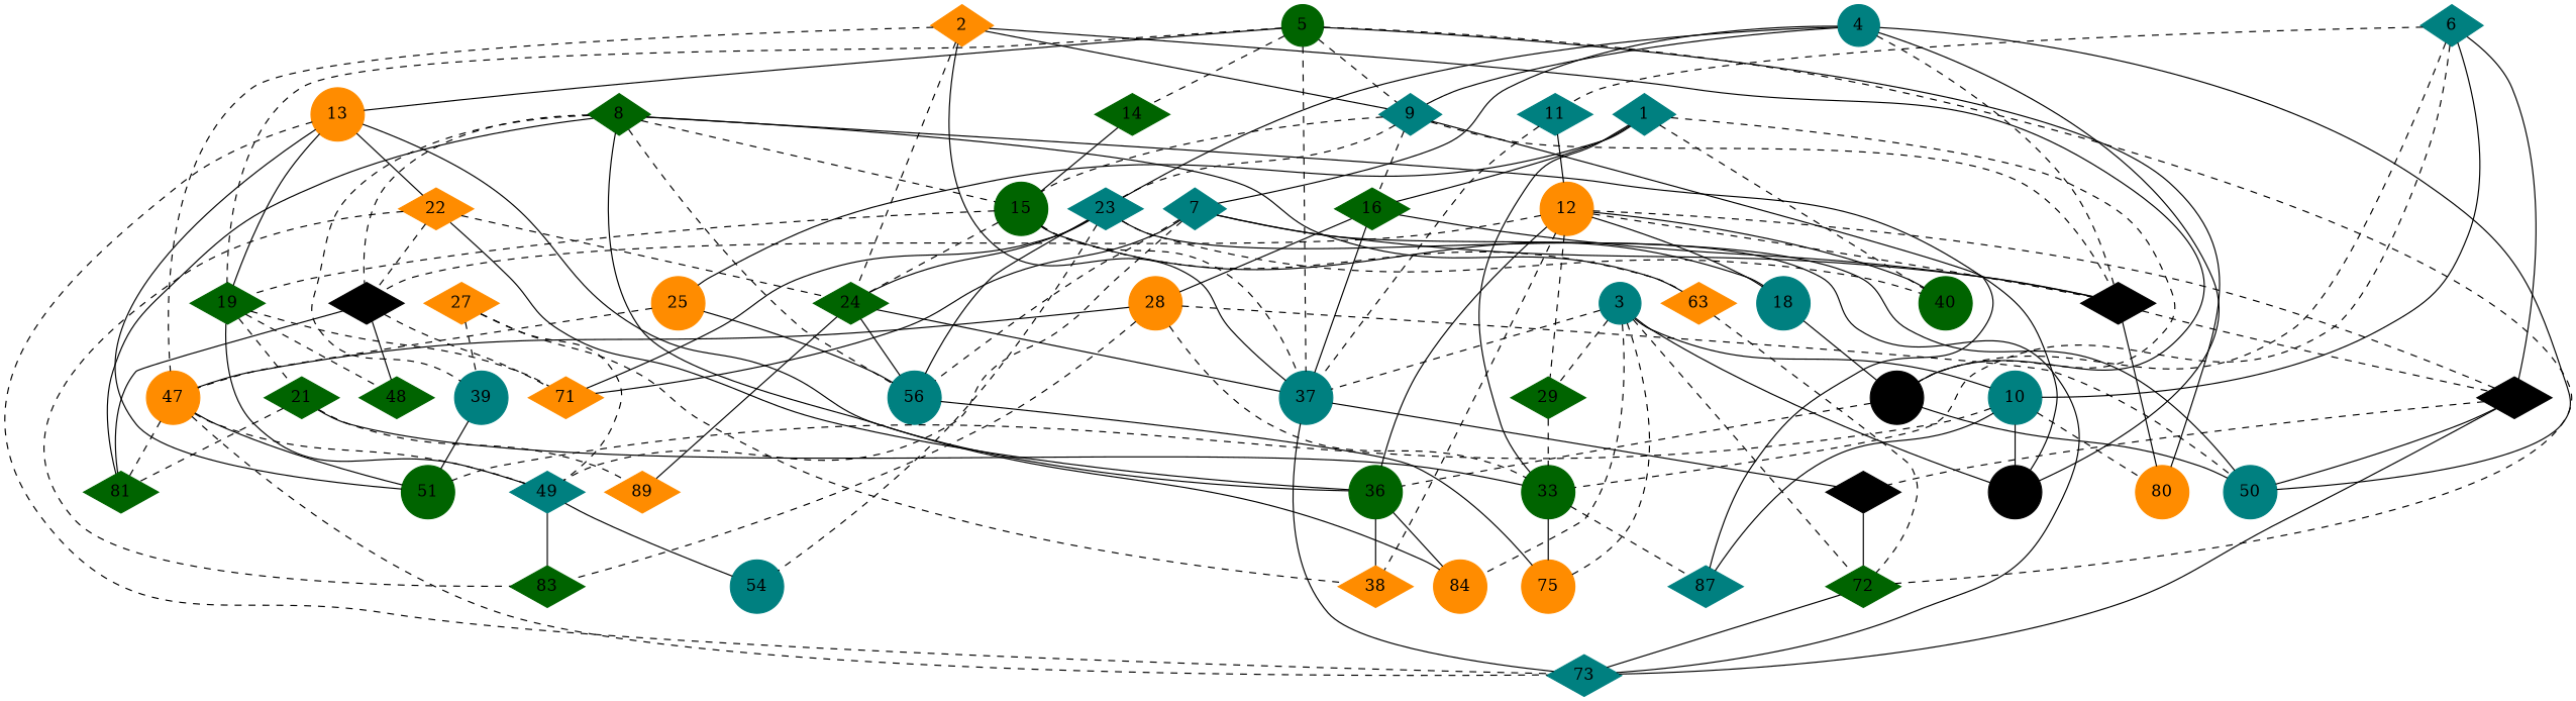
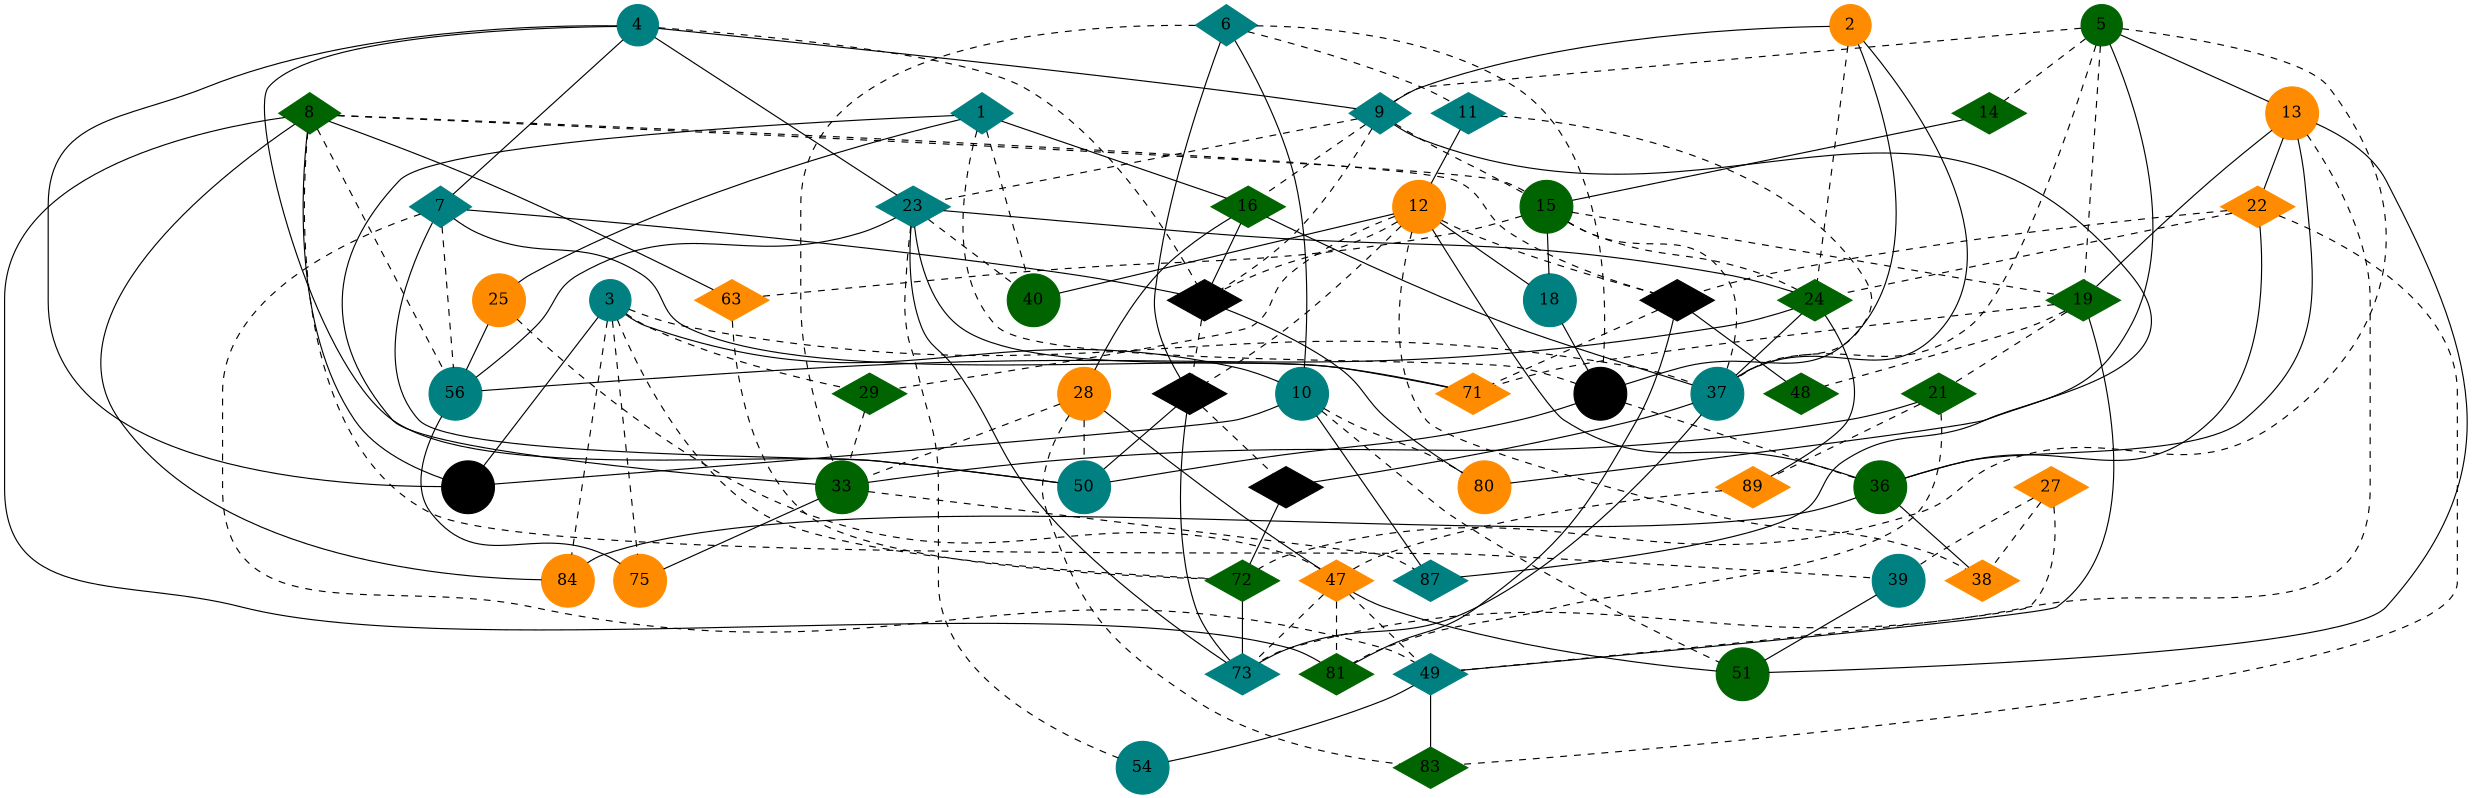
  graph {
    node [color=teal shape=diamond style=filled]
    edge [style=solid]
    1 [super="+57"]
    16 [color=darkgreen super="+55"]
    25 [color=darkorange shape=circle]
    30 [color=black shape=circle super="+67"]
    33 [color=darkgreen shape=circle super="+86"]
    40 [color=darkgreen shape=circle]
    37 [shape=circle super="+74"]
    17 [color=black super="+44"]
    28 [color=darkorange shape=circle super="+32"]
-   47 [color=darkorange shape=circle super="+70"]
+   47 [color=darkorange super="+70"]
    56 [shape=circle super="+78"]
    50 [shape=circle super="+62"]
    36 [color=darkgreen shape=circle super="+60"]
    75 [color=darkorange shape=circle]
    87
-   2 [color=darkorange super="+64"]
+   2 [color=darkorange shape=circle super="+64"]
    9 [super="+79"]
    24 [color=darkgreen super="+59"]
    23 [super="+61"]
    15 [color=darkgreen shape=circle super="+34"]
    89 [color=darkorange]
    73 [super="+90"]
    52 [color=black super="+66"]
    49 [super="+69"]
    81 [color=darkgreen super="+82"]
    51 [color=darkgreen shape=circle]
    3 [shape=circle super="+85"]
    10 [shape=circle super="+45"]
    29 [color=darkgreen]
    42 [color=black shape=circle]
    72 [color=darkgreen]
    84 [color=darkorange shape=circle]
    80 [color=darkorange shape=circle]
    4 [shape=circle super="+58"]
    7 [super="+68"]
    71 [color=darkorange]
    20 [color=black super="+77"]
    54 [shape=circle]
    5 [color=darkgreen shape=circle super="+76"]
    13 [color=darkorange shape=circle super="+88"]
    14 [color=darkgreen]
    19 [color=darkgreen super="+35"]
    22 [color=darkorange super="+46"]
    21 [color=darkgreen super="+43"]
    48 [color=darkgreen]
    6 [super="+41"]
    11
    12 [color=darkorange shape=circle super="+65"]
    83 [color=darkgreen]
    8 [color=darkgreen super="+26"]
    31 [color=black super="+53"]
    39 [shape=circle]
    63 [color=darkorange]
    18 [shape=circle]
    38 [color=darkorange]
    27 [color=darkorange]
    1 -- 16
    1 -- 25
    1 -- 30 [style=dashed]
    1 -- 33
    1 -- 40 [style=dashed]
    16 -- 37
    16 -- 17 [weight=2]
    16 -- 28
    25 -- 47 [style=dashed]
    25 -- 56
    30 -- 50
    30 -- 36 [style=dashed]
    33 -- 75
    33 -- 87 [style=dashed]
    37 -- 73
    37 -- 52
    17 -- 80
    17 -- 20 [style=dashed]
    28 -- 33 [style=dashed]
    28 -- 47
    28 -- 50 [style=dashed]
    28 -- 83 [style=dashed]
    47 -- 73 [style=dashed]
    47 -- 49 [style=dashed]
    47 -- 81 [style=dashed]
    47 -- 51
    56 -- 75
    36 -- 84
    36 -- 38
    2 -- 30
    2 -- 37
-   2 -- 47 [style=dashed]
+   89 -- 47 [style=dashed]
    2 -- 9
    2 -- 24 [style=dashed]
    9 -- 16 [style=dashed]
    9 -- 17 [style=dashed]
    9 -- 87
    9 -- 23 [style=dashed]
    9 -- 15 [style=dashed]
    24 -- 37
    24 -- 56
    24 -- 89
    23 -- 40 [style=dashed]
    23 -- 56
    23 -- 24
    23 -- 73
    23 -- 71
    23 -- 54 [style=dashed]
    15 -- 37 [style=dashed]
    15 -- 24 [style=dashed]
    15 -- 19 [style=dashed]
    15 -- 63 [style=dashed]
    15 -- 18
    52 -- 72
    49 -- 54
    49 -- 83
    3 -- 37 [style=dashed]
    3 -- 75 [style=dashed]
    3 -- 10
    3 -- 29 [style=dashed]
    3 -- 42
    3 -- 72 [style=dashed]
    3 -- 84 [style=dashed]
    10 -- 87
    10 -- 51 [style=dashed]
    10 -- 42
    10 -- 80 [style=dashed]
    29 -- 33 [style=dashed]
    72 -- 73
    4 -- 17 [style=dashed]
    4 -- 50
    4 -- 9
    4 -- 23
    4 -- 42
    4 -- 7
    7 -- 17
    7 -- 56 [style=dashed weight=2]
    7 -- 50 [weight=2]
    7 -- 49 [style=dashed]
    7 -- 71
    20 -- 50
    20 -- 73
    20 -- 52 [style=dashed]
    5 -- 37 [style=dashed]
    5 -- 9 [style=dashed]
    5 -- 72 [style=dashed]
    5 -- 80
    5 -- 13
    5 -- 14 [style=dashed]
    5 -- 19 [style=dashed]
    13 -- 36
    13 -- 73 [style=dashed]
    13 -- 51
    13 -- 19
    13 -- 22
    14 -- 15
    19 -- 49
    19 -- 71 [style=dashed]
    19 -- 21 [style=dashed]
    19 -- 48 [style=dashed]
    22 -- 36
    22 -- 24 [style=dashed]
    22 -- 83 [style=dashed]
    22 -- 31 [style=dashed]
    21 -- 33
    21 -- 89 [style=dashed weight=2]
    21 -- 81 [style=dashed]
    6 -- 30 [style=dashed]
    6 -- 33 [style=dashed weight=2]
    6 -- 10
    6 -- 20
    6 -- 11 [style=dashed]
    11 -- 37 [style=dashed]
    11 -- 12
    12 -- 40
    12 -- 17 [style=dashed]
    12 -- 36
    12 -- 29 [style=dashed]
    12 -- 20 [style=dashed]
    12 -- 31 [style=dashed]
    12 -- 18
    12 -- 38 [style=dashed]
    8 -- 56 [style=dashed]
    8 -- 15 [style=dashed]
    8 -- 81
    8 -- 42
    8 -- 84
    8 -- 31 [style=dashed weight=2]
    8 -- 39 [style=dashed]
    8 -- 63
    31 -- 81
    31 -- 71 [style=dashed]
    31 -- 48
    39 -- 51
    63 -- 72 [style=dashed]
    18 -- 30
    27 -- 49 [style=dashed]
    27 -- 39 [style=dashed]
    27 -- 38 [style=dashed]
  }
